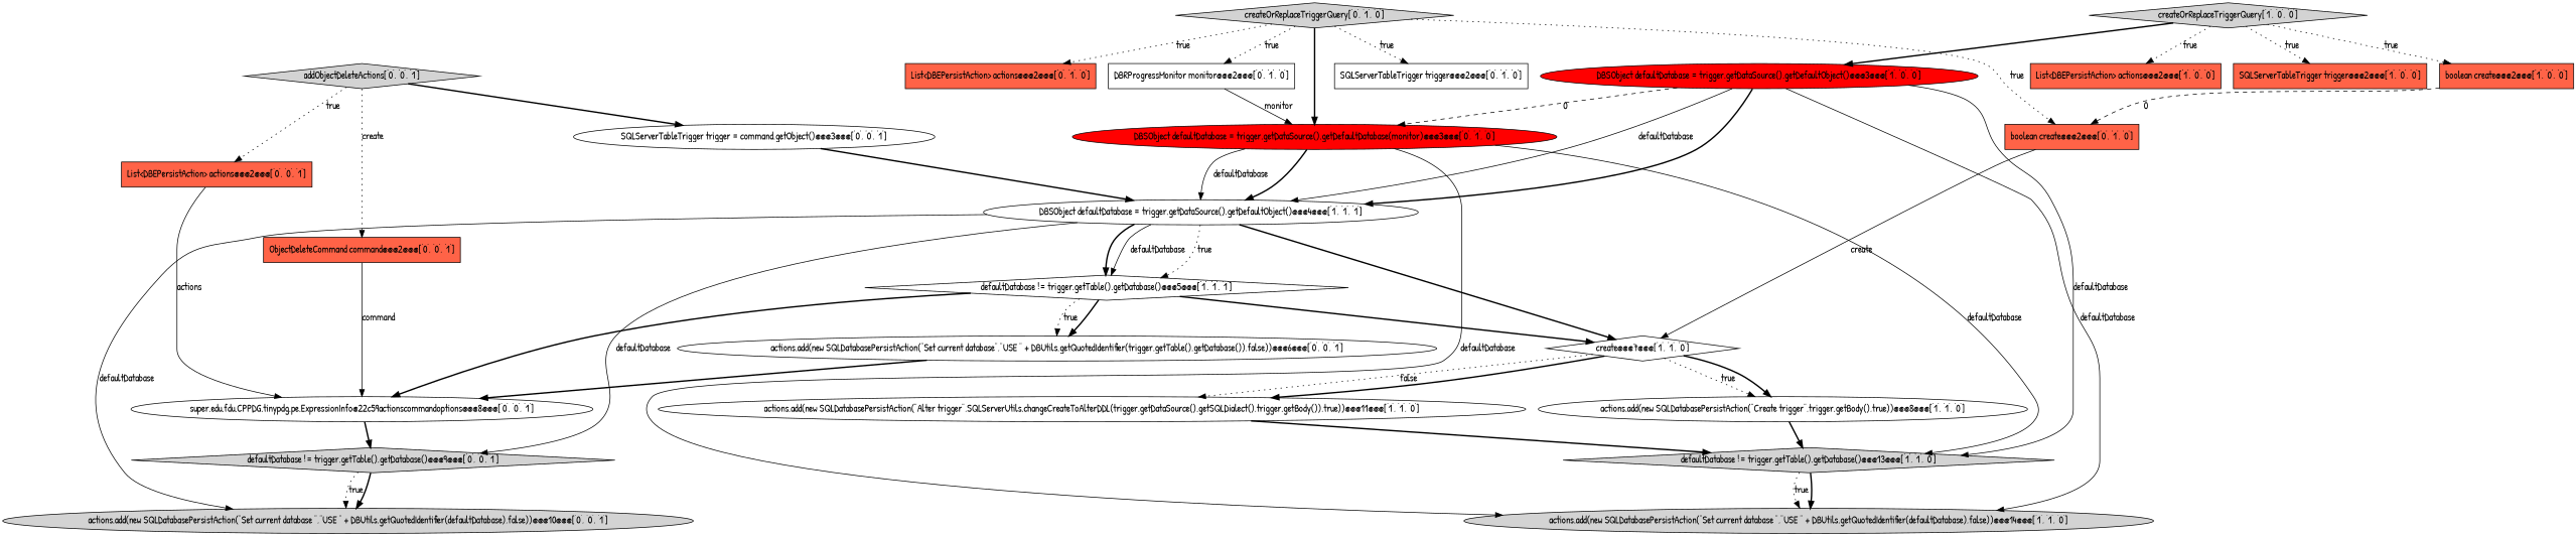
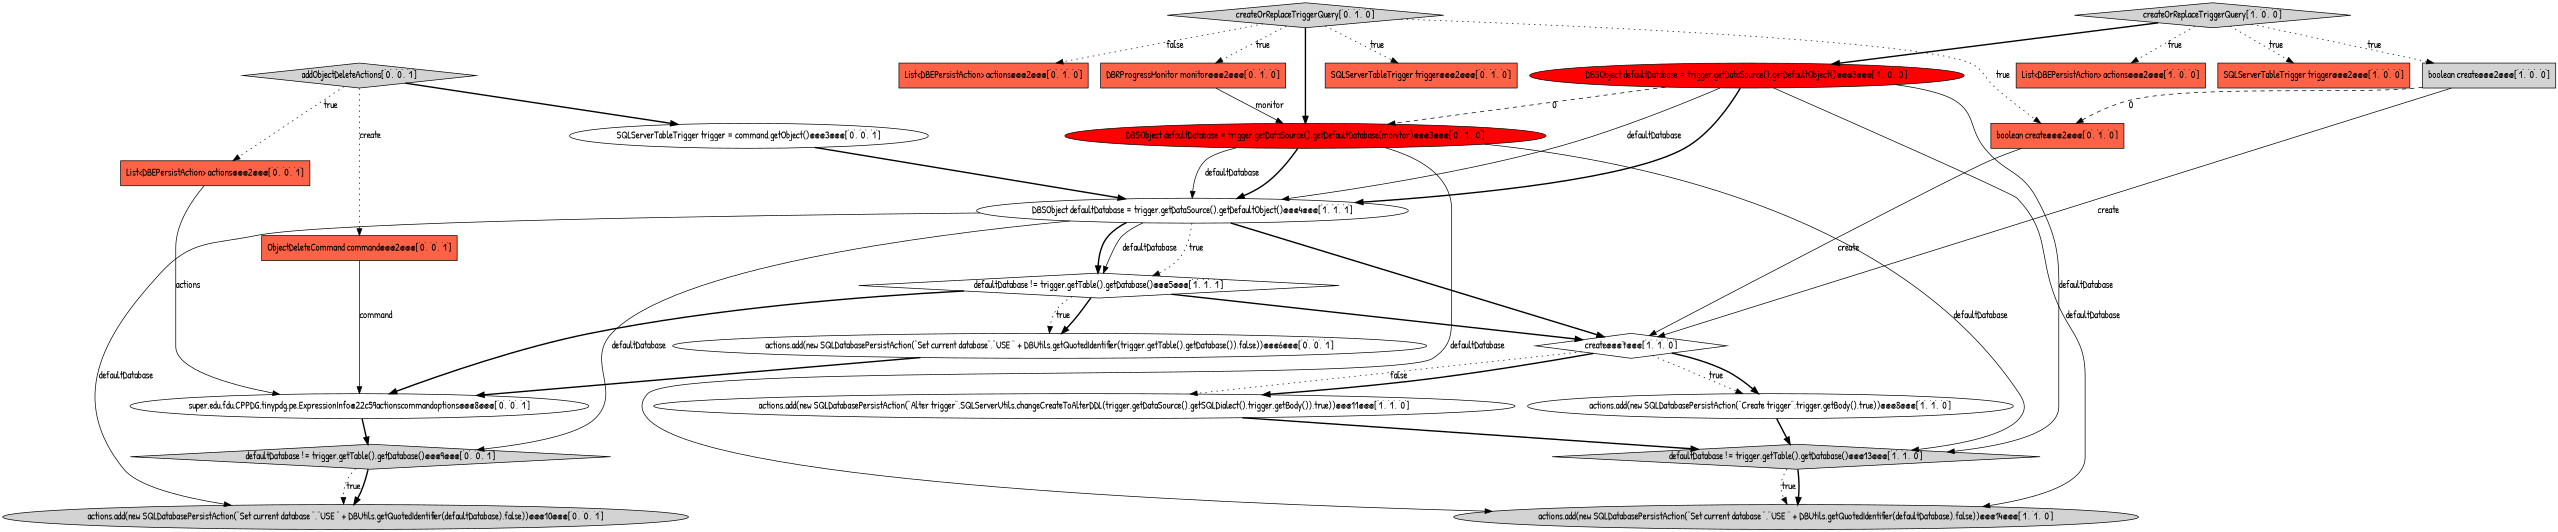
  digraph {
    fontname="Patrick Hand"
    node [fillcolor=tomato fontname="Patrick Hand" shape=ellipse style=filled]
    edge [fontname="Patrick Hand" style=bold]
    n1 [label="List<DBEPersistAction> actions@@@2@@@['0', '0', '1']" shape=box]
    n2 [fillcolor=white label="super.edu.fdu.CPPDG.tinypdg.pe.ExpressionInfo@22c59actionscommandoptions@@@8@@@['0', '0', '1']"]
    n3 [fillcolor=lightgray label="defaultDatabase != trigger.getTable().getDatabase()@@@9@@@['0', '0', '1']" shape=diamond]
    n4 [fillcolor=lightgray label="createOrReplaceTriggerQuery['0', '1', '0']" shape=diamond]
-   n5 [fillcolor=white label="DBRProgressMonitor monitor@@@2@@@['0', '1', '0']" shape=box]
+   n5 [label="DBRProgressMonitor monitor@@@2@@@['0', '1', '0']" shape=box]
    n6 [fillcolor=red label="DBSObject defaultDatabase = trigger.getDataSource().getDefaultDatabase(monitor)@@@3@@@['0', '1', '0']"]
    n7 [label="boolean create@@@2@@@['0', '1', '0']" shape=box]
-   n8 [fillcolor=white label="SQLServerTableTrigger trigger@@@2@@@['0', '1', '0']" shape=box]
+   n8 [label="SQLServerTableTrigger trigger@@@2@@@['0', '1', '0']" shape=box]
    n9 [label="List<DBEPersistAction> actions@@@2@@@['0', '1', '0']" shape=box]
    n10 [fillcolor=lightgray label="defaultDatabase != trigger.getTable().getDatabase()@@@13@@@['1', '1', '0']" shape=diamond]
    n11 [fillcolor=lightgray label="actions.add(new SQLDatabasePersistAction(\"Set current database \",\"USE \" + DBUtils.getQuotedIdentifier(defaultDatabase),false))@@@14@@@['1', '1', '0']"]
    n12 [fillcolor=white label="DBSObject defaultDatabase = trigger.getDataSource().getDefaultObject()@@@4@@@['1', '1', '1']"]
    n13 [fillcolor=white label="create@@@7@@@['1', '1', '0']" shape=diamond]
    n14 [fillcolor=lightgray label="actions.add(new SQLDatabasePersistAction(\"Set current database \",\"USE \" + DBUtils.getQuotedIdentifier(defaultDatabase),false))@@@10@@@['0', '0', '1']"]
    n15 [label="SQLServerTableTrigger trigger@@@2@@@['1', '0', '0']" shape=box]
    n16 [fillcolor=white label="defaultDatabase != trigger.getTable().getDatabase()@@@5@@@['1', '1', '1']" shape=diamond]
    n17 [fillcolor=white label="actions.add(new SQLDatabasePersistAction(\"Set current database\",\"USE \" + DBUtils.getQuotedIdentifier(trigger.getTable().getDatabase()),false))@@@6@@@['0', '0', '1']"]
    n18 [fillcolor=white label="actions.add(new SQLDatabasePersistAction(\"Create trigger\",trigger.getBody(),true))@@@8@@@['1', '1', '0']"]
    n19 [fillcolor=white label="actions.add(new SQLDatabasePersistAction(\"Alter trigger\",SQLServerUtils.changeCreateToAlterDDL(trigger.getDataSource().getSQLDialect(),trigger.getBody()),true))@@@11@@@['1', '1', '0']"]
    n20 [fillcolor=red label="DBSObject defaultDatabase = trigger.getDataSource().getDefaultObject()@@@3@@@['1', '0', '0']"]
    n21 [fillcolor=white label="SQLServerTableTrigger trigger = command.getObject()@@@3@@@['0', '0', '1']"]
    n22 [label="ObjectDeleteCommand command@@@2@@@['0', '0', '1']" shape=box]
    n23 [label="List<DBEPersistAction> actions@@@2@@@['1', '0', '0']" shape=box]
    n24 [fillcolor=lightgray label="addObjectDeleteActions['0', '0', '1']" shape=diamond]
    n25 [fillcolor=lightgray label="createOrReplaceTriggerQuery['1', '0', '0']" shape=diamond]
-   n26 [label="boolean create@@@2@@@['1', '0', '0']" shape=box]
+   n26 [fillcolor=lightgray label="boolean create@@@2@@@['1', '0', '0']" shape=box]
    n1 -> n2 [label=actions style=solid]
    n2 -> n3
    n3 -> n14 [label=true style=dotted]
    n3 -> n14
    n4 -> n5 [label=true style=dotted]
    n4 -> n6
    n4 -> n7 [label=true style=dotted]
    n4 -> n8 [label=true style=dotted]
-   n4 -> n9 [label=true style=dotted]
+   n4 -> n9 [label=false style=dotted]
    n5 -> n6 [label=monitor style=solid]
    n6 -> n10 [label=defaultDatabase style=solid]
    n6 -> n11 [label=defaultDatabase style=solid]
    n6 -> n12
    n6 -> n12 [label=defaultDatabase style=solid]
    n7 -> n13 [label=create style=solid]
    n10 -> n11
    n10 -> n11 [label=true style=dotted]
    n12 -> n3 [label=defaultDatabase style=solid]
    n12 -> n13
    n12 -> n14 [label=defaultDatabase style=solid]
    n12 -> n16
    n12 -> n16 [label=defaultDatabase style=solid]
    n12 -> n16 [label=true style=dotted]
    n13 -> n18 [label=true style=dotted]
    n13 -> n18
    n13 -> n19 [label=false style=dotted]
    n13 -> n19
    n16 -> n2
    n16 -> n13
    n16 -> n17
    n16 -> n17 [label=true style=dotted]
    n17 -> n2
    n18 -> n10
    n19 -> n10
    n20 -> n6 [label=0 style=dashed]
    n20 -> n10 [label=defaultDatabase style=solid]
    n20 -> n11 [label=defaultDatabase style=solid]
    n20 -> n12 [label=defaultDatabase style=solid]
    n20 -> n12
    n21 -> n12
    n22 -> n2 [label=command style=solid]
    n24 -> n1 [label=true style=dotted]
    n24 -> n21
    n24 -> n22 [label=create style=dotted]
    n25 -> n15 [label=true style=dotted]
    n25 -> n20
    n25 -> n23 [label=true style=dotted]
    n25 -> n26 [label=true style=dotted]
    n26 -> n7 [label=0 style=dashed]
+   n26 -> n13 [label=create style=solid]
  }
